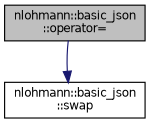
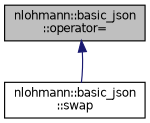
  digraph {
    rankdir=TB
    node [color=black fontname=Helvetica fontsize=10 shape=record style=filled]
    n1 [fillcolor=grey75 fontcolor=black height=0.2 label="nlohmann::basic_json\l::operator=" width=0.4]
    n2 [fillcolor=white height=0.2 label="nlohmann::basic_json\l::swap" width=0.4]
-   n1 -> n2 [color=midnightblue fontname=Helvetica fontsize=10 labelfontname=Helvetica labelfontsize=10 style=solid]
+   n2 -> n1 [color=midnightblue fontname=Helvetica fontsize=10 labelfontname=Helvetica labelfontsize=10 style=solid]
  }
